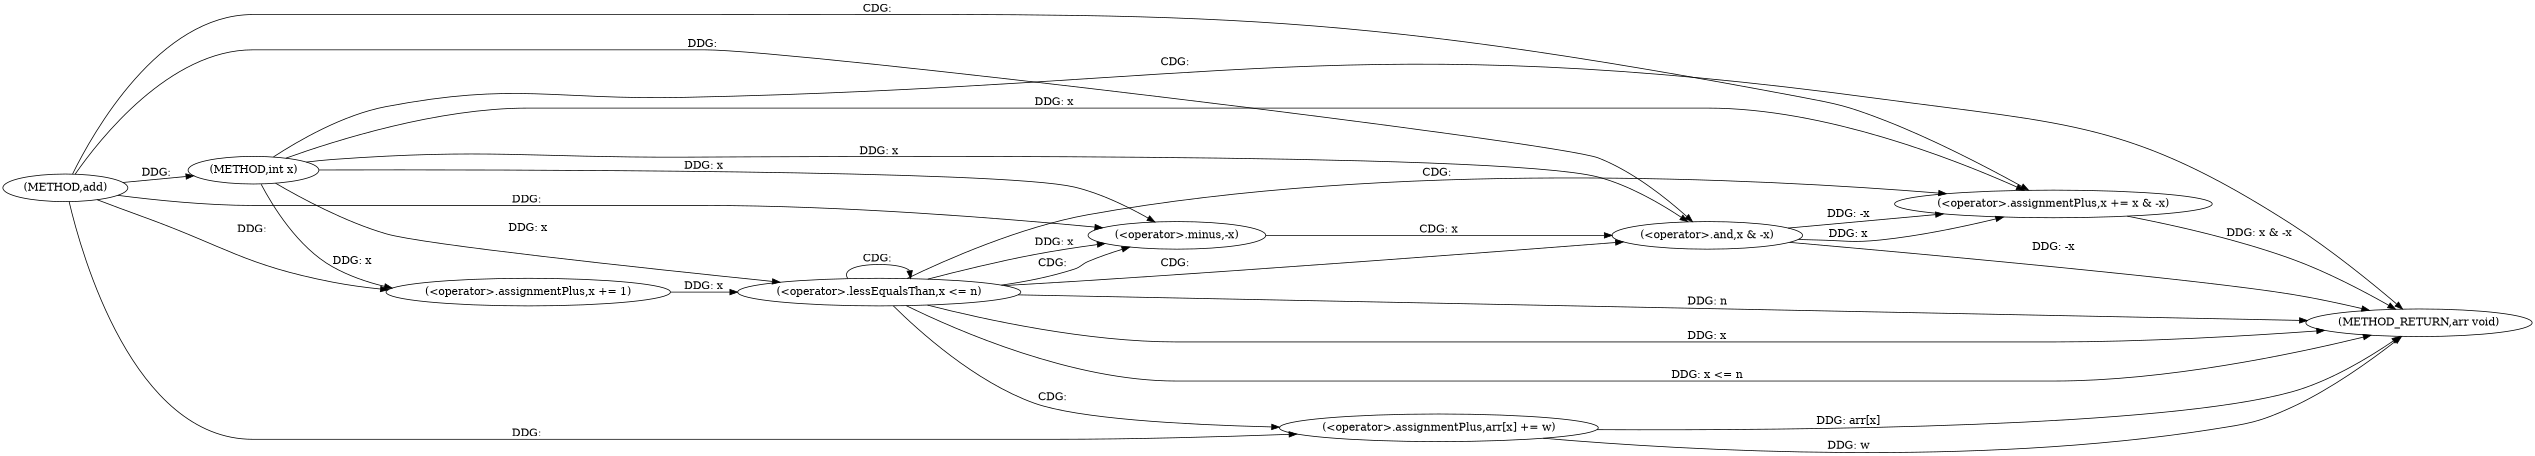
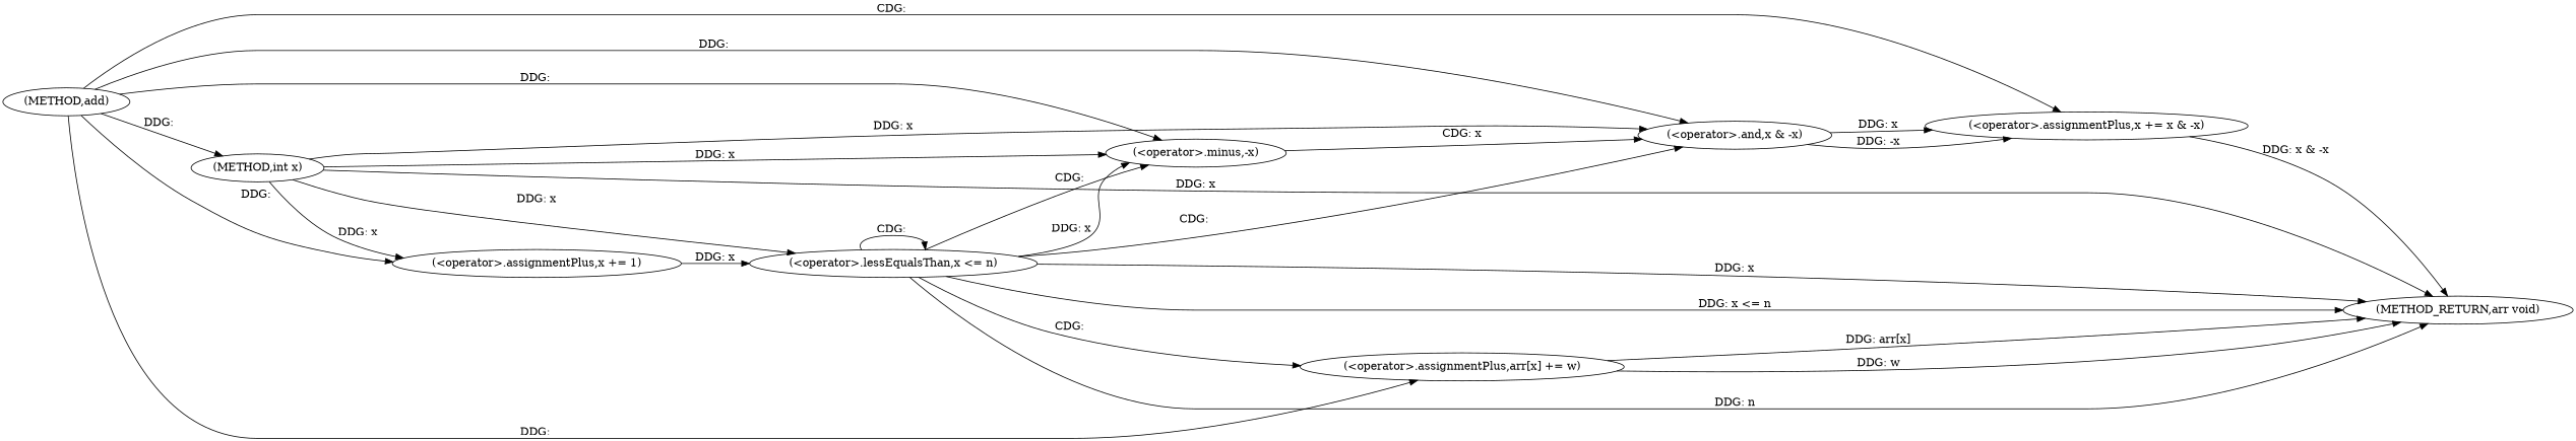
  digraph {
    rankdir=LR
    n1 [label="(METHOD,add)"]
    n2 [label="(METHOD,int x)"]
    n3 [label="(<operator>.assignmentPlus,x += 1)"]
    n4 [label="(<operator>.assignmentPlus,x += x & -x)"]
    n5 [label="(<operator>.assignmentPlus,arr[x] += w)"]
    n6 [label="(<operator>.and,x & -x)"]
    n7 [label="(<operator>.minus,-x)"]
    n8 [label="(<operator>.lessEqualsThan,x <= n)"]
    n9 [label="(METHOD_RETURN,arr void)"]
    n1 -> n2 [label="DDG: "]
    n1 -> n3 [label="DDG: "]
    n1 -> n4 [label="CDG: "]
    n1 -> n5 [label="DDG: "]
    n1 -> n6 [label="DDG: "]
    n1 -> n7 [label="DDG: "]
    n2 -> n3 [label="DDG: x"]
-   n2 -> n4 [label="DDG: x"]
    n2 -> n6 [label="DDG: x"]
    n2 -> n7 [label="DDG: x"]
    n2 -> n8 [label="DDG: x"]
-   n2 -> n9 [label="CDG: "]
+   n2 -> n9 [label="DDG: x"]
    n3 -> n8 [label="DDG: x"]
    n4 -> n9 [label="DDG: x & -x"]
    n5 -> n9 [label="DDG: arr[x]"]
    n5 -> n9 [label="DDG: w"]
    n6 -> n4 [label="DDG: -x"]
    n6 -> n4 [label="DDG: x"]
-   n6 -> n9 [label="DDG: -x"]
    n7 -> n6 [label="CDG: x"]
-   n8 -> n4 [label="CDG: "]
    n8 -> n5 [label="CDG: "]
    n8 -> n6 [label="CDG: "]
    n8 -> n7 [label="DDG: x"]
    n8 -> n7 [label="CDG: "]
    n8 -> n8 [label="CDG: "]
    n8 -> n9 [label="DDG: x"]
    n8 -> n9 [label="DDG: x <= n"]
    n8 -> n9 [label="DDG: n"]
  }
